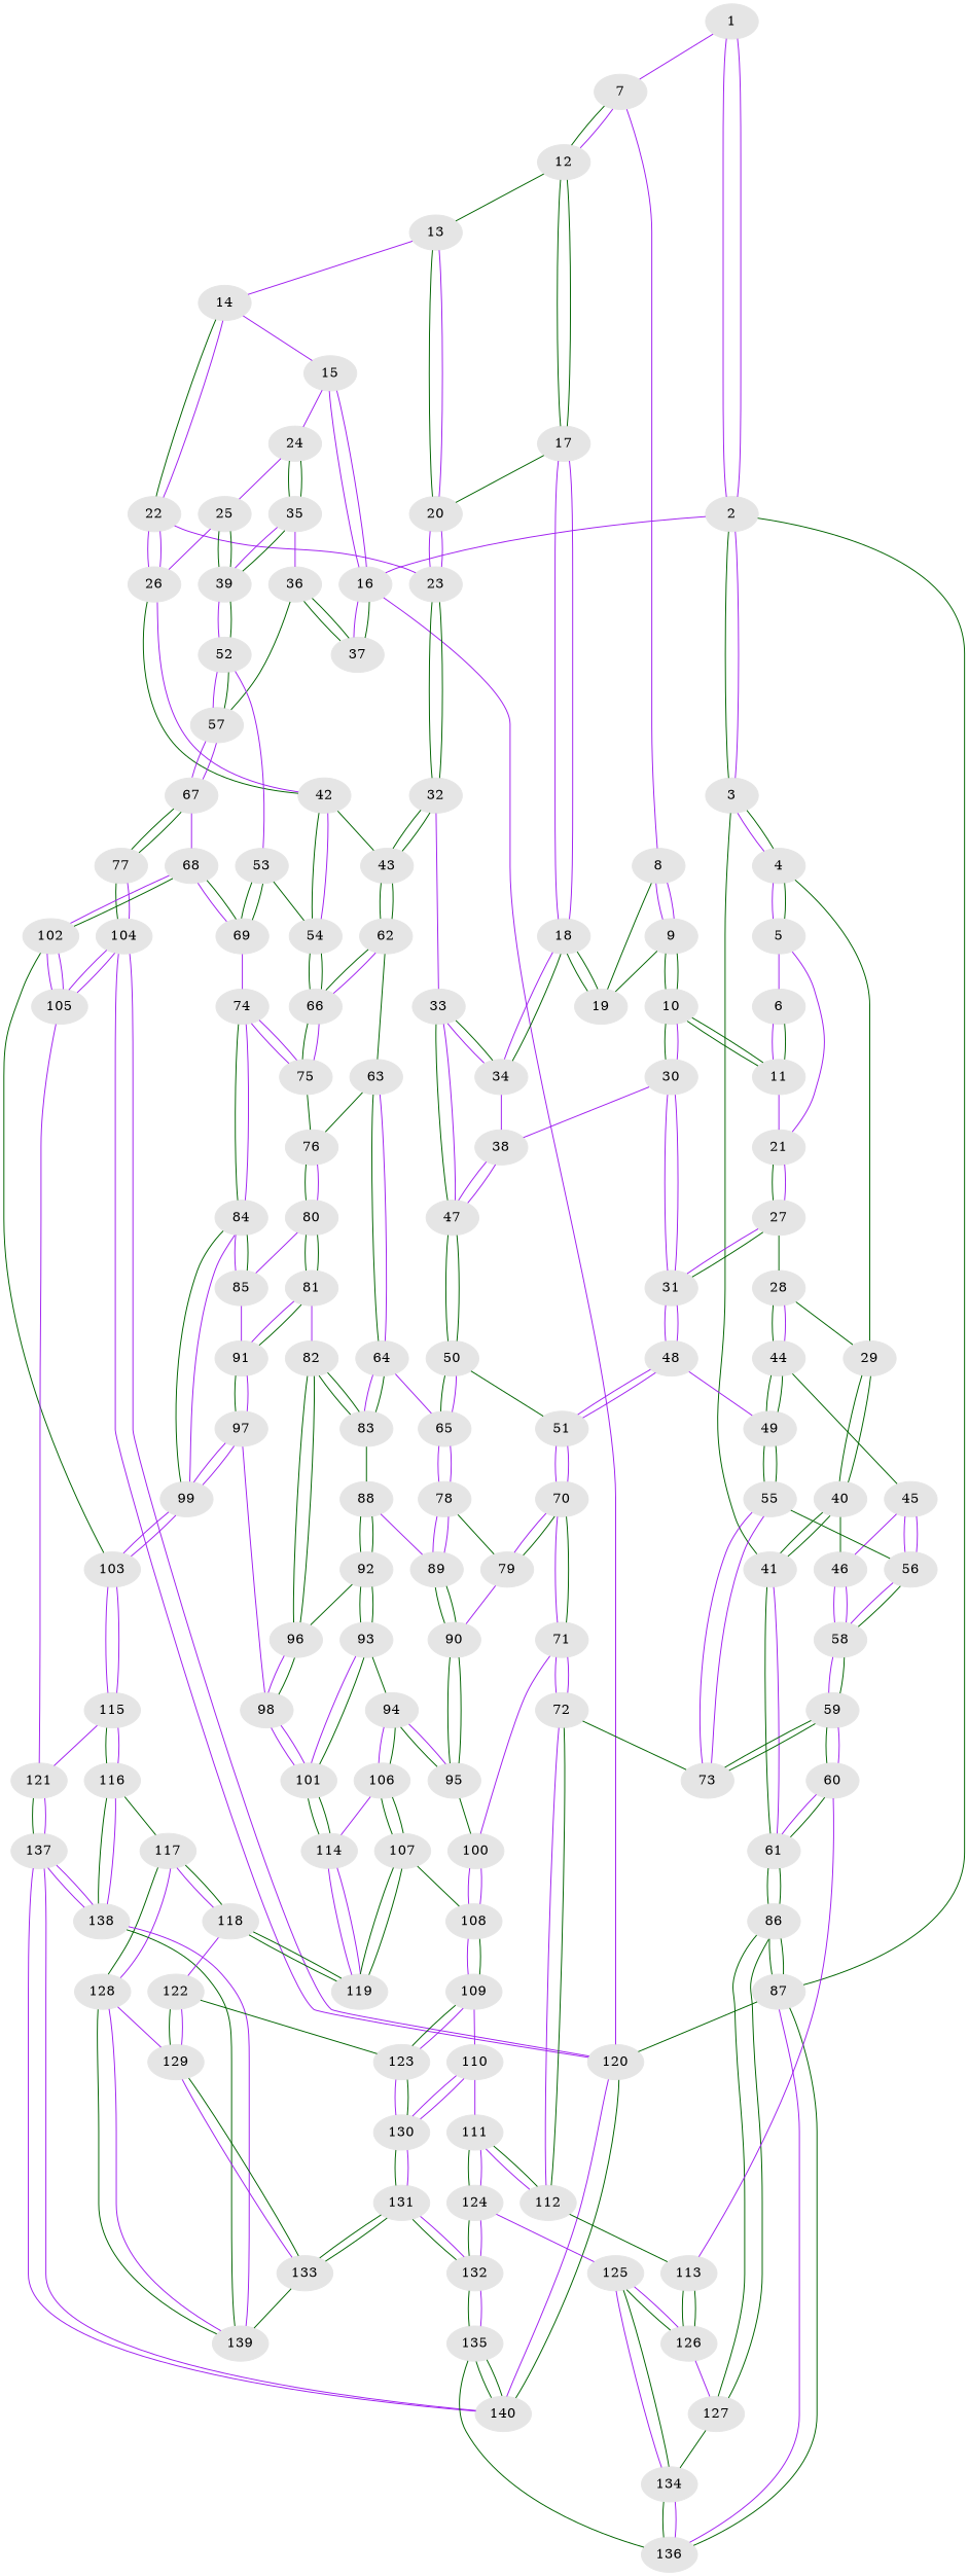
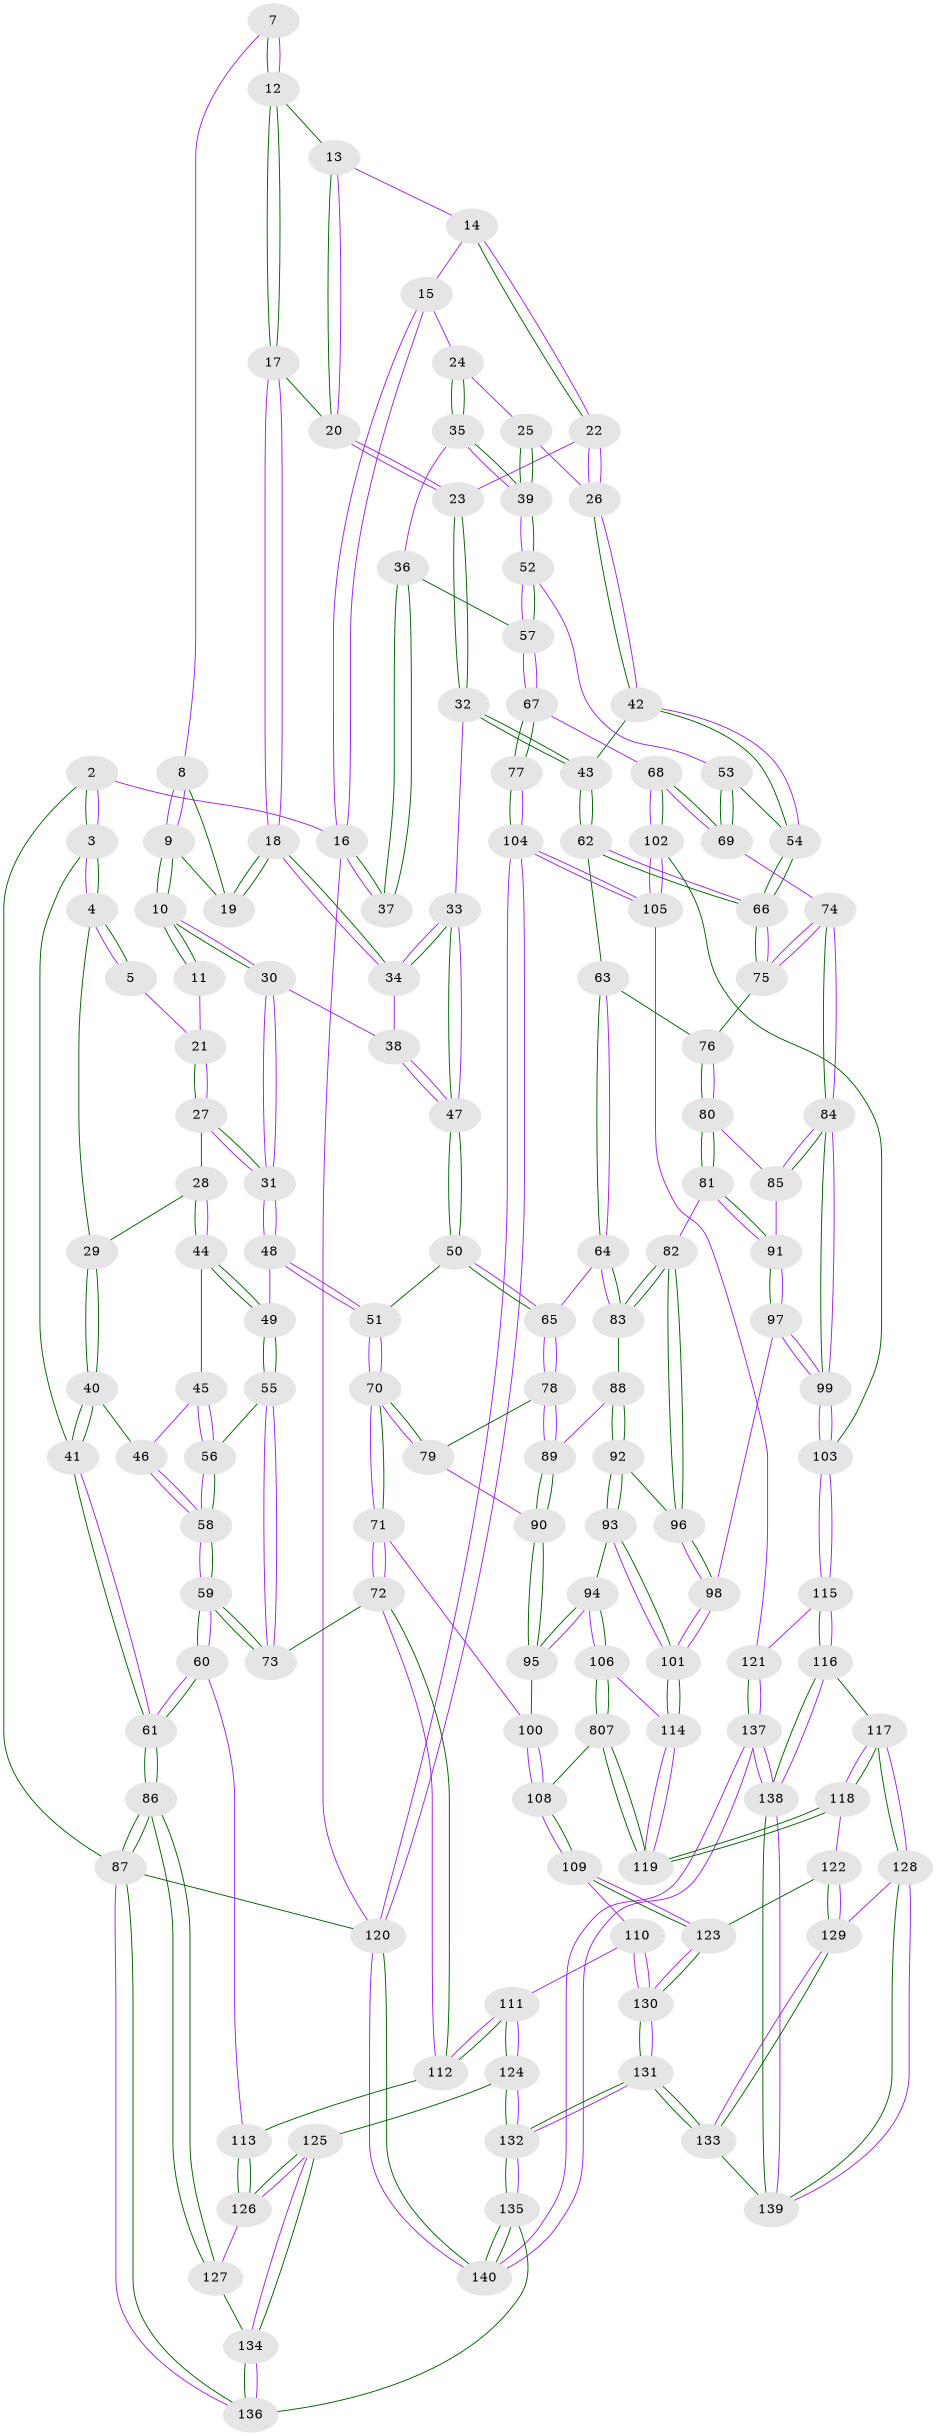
  graph {
    node [color=gray90 style=filled]
    edge [color=darkgreen]
-   1
    2
    7
    3
    16
    87
    8
    12
    4
    41
    37
    120
    136
    5
    29
    61
-   6
    21
    40
    11
    27
    9
    19
    13
    17
    10
    30
    31
    38
    14
    20
    18
    15
    22
    23
    24
    26
    25
    35
    140
    34
    32
    28
    42
    33
    43
    39
    36
    52
    54
    44
    48
    45
    49
    46
    47
    51
    62
    50
    57
    67
    77
    104
    53
    58
    86
    66
    63
    56
    55
    59
    65
    70
    73
    78
    71
    79
    69
    74
    75
    68
    60
    113
    126
    127
    64
    76
    83
    80
    88
    89
    102
    103
    105
    84
    72
    100
    90
    112
    108
    85
    99
    81
    95
    82
    91
    96
    97
    98
    92
    134
    93
    94
    101
    106
    114
-   107
+   107 [label=807]
    115
    109
    119
    121
    116
    137
    110
    123
    111
    130
    124
    131
    125
    132
    117
    138
    118
    128
    139
    122
    129
    133
    135
-   1 -- 2 [color=purple]
-   1 -- 2 [color=purple]
-   1 -- 7 [color=purple]
    2 -- 3
    2 -- 3 [color=purple]
    2 -- 16 [color=purple]
    2 -- 87
    7 -- 8 [color=purple]
    7 -- 12
    7 -- 12 [color=purple]
    3 -- 4 [color=purple]
    3 -- 4
    3 -- 41
    16 -- 37 [color=purple]
    16 -- 37
    16 -- 120 [color=purple]
    87 -- 120
    87 -- 136 [color=purple]
    87 -- 136
    8 -- 9 [color=purple]
    8 -- 9 [color=purple]
    8 -- 19
    12 -- 13
    12 -- 17
    12 -- 17
    4 -- 5 [color=purple]
    4 -- 5
    4 -- 29
    41 -- 61
    41 -- 61 [color=purple]
    120 -- 140 [color=purple]
    120 -- 140
-   5 -- 6 [color=purple]
    5 -- 21 [color=purple]
    29 -- 40
    29 -- 40
    61 -- 86
    61 -- 86
-   6 -- 11 [color=purple]
-   6 -- 11
    21 -- 27
    21 -- 27 [color=purple]
    40 -- 41
    40 -- 41
    40 -- 46
    11 -- 21 [color=purple]
    27 -- 31 [color=purple]
    27 -- 31
    27 -- 28
    9 -- 19
    9 -- 10
    9 -- 10
    13 -- 14 [color=purple]
    13 -- 20
    13 -- 20 [color=purple]
    17 -- 20
    17 -- 18 [color=purple]
    17 -- 18 [color=purple]
    10 -- 11
    10 -- 11
    10 -- 30
    10 -- 30 [color=purple]
    30 -- 31 [color=purple]
    30 -- 31 [color=purple]
    30 -- 38 [color=purple]
    31 -- 48 [color=purple]
    31 -- 48 [color=purple]
    38 -- 47 [color=purple]
    38 -- 47 [color=purple]
    14 -- 15 [color=purple]
    14 -- 22
    14 -- 22 [color=purple]
    20 -- 23 [color=purple]
    20 -- 23 [color=purple]
    18 -- 19
    18 -- 19
    18 -- 34 [color=purple]
    18 -- 34
    15 -- 16 [color=purple]
    15 -- 16 [color=purple]
    15 -- 24 [color=purple]
    22 -- 23 [color=purple]
    22 -- 26 [color=purple]
    22 -- 26 [color=purple]
    23 -- 32
    23 -- 32
    24 -- 25 [color=purple]
    24 -- 35
    24 -- 35
    26 -- 42
    26 -- 42 [color=purple]
    25 -- 26 [color=purple]
    25 -- 39
    25 -- 39
    35 -- 39 [color=purple]
    35 -- 39
    35 -- 36 [color=purple]
    34 -- 38 [color=purple]
    32 -- 33 [color=purple]
    32 -- 43
    32 -- 43
    28 -- 29
    28 -- 44
    28 -- 44 [color=purple]
    42 -- 43
    42 -- 54
    42 -- 54 [color=purple]
    33 -- 34 [color=purple]
    33 -- 34
    33 -- 47
    33 -- 47 [color=purple]
    43 -- 62
    43 -- 62
    39 -- 52 [color=purple]
    39 -- 52
    36 -- 37
    36 -- 37
    36 -- 57
    52 -- 57 [color=purple]
    52 -- 57
    52 -- 53 [color=purple]
    54 -- 66
    54 -- 66
    44 -- 45
    44 -- 49
    44 -- 49
    48 -- 49 [color=purple]
    48 -- 51 [color=purple]
    48 -- 51 [color=purple]
    45 -- 46 [color=purple]
    45 -- 56 [color=purple]
    45 -- 56 [color=purple]
    49 -- 55
    49 -- 55
    46 -- 58 [color=purple]
    46 -- 58 [color=purple]
    47 -- 50
    47 -- 50
    51 -- 70 [color=purple]
    51 -- 70 [color=purple]
    62 -- 66
    62 -- 66 [color=purple]
    62 -- 63
    50 -- 51
    50 -- 65
    50 -- 65 [color=purple]
    57 -- 67 [color=purple]
    57 -- 67 [color=purple]
    67 -- 77
    67 -- 77
    67 -- 68 [color=purple]
    77 -- 104
    77 -- 104 [color=purple]
    104 -- 120 [color=purple]
    104 -- 120 [color=purple]
    104 -- 105 [color=purple]
    104 -- 105 [color=purple]
    53 -- 54
    53 -- 69
    53 -- 69
    58 -- 59 [color=purple]
    58 -- 59
    86 -- 87
    86 -- 87
    86 -- 127
    86 -- 127
    66 -- 75
    66 -- 75 [color=purple]
    63 -- 64
    63 -- 64 [color=purple]
    63 -- 76
    56 -- 58 [color=purple]
    56 -- 58
    55 -- 56
    55 -- 73 [color=purple]
    55 -- 73 [color=purple]
    59 -- 73
    59 -- 73
    59 -- 60
    59 -- 60 [color=purple]
    65 -- 78 [color=purple]
    65 -- 78 [color=purple]
    70 -- 71 [color=purple]
    70 -- 71
    70 -- 79 [color=purple]
    70 -- 79
    78 -- 79
    78 -- 89 [color=purple]
    78 -- 89 [color=purple]
    71 -- 72 [color=purple]
    71 -- 72 [color=purple]
    71 -- 100 [color=purple]
    79 -- 90 [color=purple]
    69 -- 74 [color=purple]
    74 -- 75 [color=purple]
    74 -- 75 [color=purple]
    74 -- 84
    74 -- 84 [color=purple]
    75 -- 76
    68 -- 69 [color=purple]
    68 -- 69
    68 -- 102 [color=purple]
    68 -- 102
    60 -- 61 [color=purple]
    60 -- 61
    60 -- 113 [color=purple]
    113 -- 126
    113 -- 126
    126 -- 127 [color=purple]
    127 -- 134
    64 -- 65 [color=purple]
    64 -- 83 [color=purple]
    64 -- 83
    76 -- 80
    76 -- 80 [color=purple]
    83 -- 88
    80 -- 85 [color=purple]
    80 -- 81
    80 -- 81
    88 -- 89 [color=purple]
    88 -- 92
    88 -- 92
    89 -- 90
    89 -- 90
    102 -- 103
    102 -- 105 [color=purple]
    102 -- 105 [color=purple]
    103 -- 115 [color=purple]
    103 -- 115 [color=purple]
    105 -- 121 [color=purple]
    84 -- 85 [color=purple]
    84 -- 85
    84 -- 99
    84 -- 99 [color=purple]
    72 -- 73
    72 -- 112 [color=purple]
    72 -- 112
    100 -- 108 [color=purple]
    100 -- 108 [color=purple]
    90 -- 95
    90 -- 95
    112 -- 113
    108 -- 109 [color=purple]
    108 -- 109
    85 -- 91 [color=purple]
    99 -- 103 [color=purple]
    99 -- 103 [color=purple]
    81 -- 82 [color=purple]
    81 -- 91 [color=purple]
    81 -- 91
    95 -- 100
    82 -- 83
    82 -- 83
    82 -- 96
    82 -- 96
    91 -- 97
    91 -- 97 [color=purple]
    96 -- 98 [color=purple]
    96 -- 98
    97 -- 99 [color=purple]
    97 -- 99 [color=purple]
    97 -- 98 [color=purple]
    98 -- 101 [color=purple]
    98 -- 101 [color=purple]
    92 -- 96
    92 -- 93
    92 -- 93
    134 -- 136
    134 -- 136 [color=purple]
    93 -- 94
    93 -- 101 [color=purple]
    93 -- 101
    94 -- 95
    94 -- 95 [color=purple]
    94 -- 106 [color=purple]
    94 -- 106
    101 -- 114
    101 -- 114
    106 -- 114 [color=purple]
    106 -- 107
    106 -- 107
    114 -- 119 [color=purple]
    114 -- 119 [color=purple]
    107 -- 108
    107 -- 119
    107 -- 119
    115 -- 121 [color=purple]
    115 -- 116
    115 -- 116 [color=purple]
    109 -- 110 [color=purple]
    109 -- 123
    109 -- 123 [color=purple]
    121 -- 137
    121 -- 137 [color=purple]
    116 -- 117
    116 -- 138
    116 -- 138 [color=purple]
    137 -- 140 [color=purple]
    137 -- 140 [color=purple]
    137 -- 138 [color=purple]
    137 -- 138 [color=purple]
    110 -- 111 [color=purple]
    110 -- 130 [color=purple]
    110 -- 130 [color=purple]
    123 -- 130 [color=purple]
    123 -- 130
    111 -- 112 [color=purple]
    111 -- 112
    111 -- 124
    111 -- 124 [color=purple]
    130 -- 131
    130 -- 131 [color=purple]
-   124 -- 125 [color=purple]
+   124 -- 125
    124 -- 132
    124 -- 132 [color=purple]
    131 -- 132
    131 -- 132 [color=purple]
    131 -- 133
    131 -- 133
    125 -- 126
    125 -- 126 [color=purple]
    125 -- 134 [color=purple]
    125 -- 134
    132 -- 135
    132 -- 135 [color=purple]
    117 -- 118 [color=purple]
    117 -- 118
    117 -- 128
    117 -- 128 [color=purple]
    138 -- 139
    138 -- 139 [color=purple]
    118 -- 119
    118 -- 119
    118 -- 122 [color=purple]
    128 -- 139
    128 -- 139 [color=purple]
    128 -- 129 [color=purple]
    122 -- 123
    122 -- 129
    122 -- 129 [color=purple]
    129 -- 133 [color=purple]
    129 -- 133
    133 -- 139
    135 -- 136
    135 -- 140
    135 -- 140
  }
